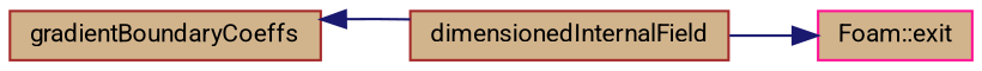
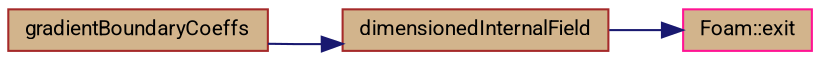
  digraph {
    fontname=Roboto
    rankdir=LR
    node [color=brown fillcolor=tan fontname=Roboto fontsize=10 shape=record style=filled]
    edge [color=midnightblue fontname=Roboto fontsize=10 labelfontname=FreeSans labelfontsize=10 style=solid]
    n1 [fontcolor=black height=0.2 label=gradientBoundaryCoeffs width=0.4]
    n2 [height=0.2 label=dimensionedInternalField width=0.4]
    n3 [color=deeppink height=0.2 label="Foam::exit" width=0.4]
-   n2 -> n1
+   n1 -> n2
    n2 -> n3
  }
